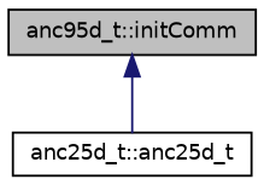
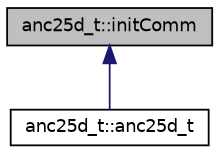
  digraph {
    rankdir=TB
    node [color=black fontname=Helvetica fontsize=10 shape=record style=filled]
-   n1 [fillcolor=grey75 fontcolor=black height=0.2 label="anc95d_t::initComm" width=0.4]
+   n1 [fillcolor=grey75 fontcolor=black height=0.2 label="anc25d_t::initComm" width=0.4]
    n2 [fillcolor=white height=0.2 label="anc25d_t::anc25d_t" width=0.4]
    n1 -> n2 [color=midnightblue dir=back fontname=Helvetica fontsize=10 labelfontname=Helvetica labelfontsize=10 style=solid]
  }
